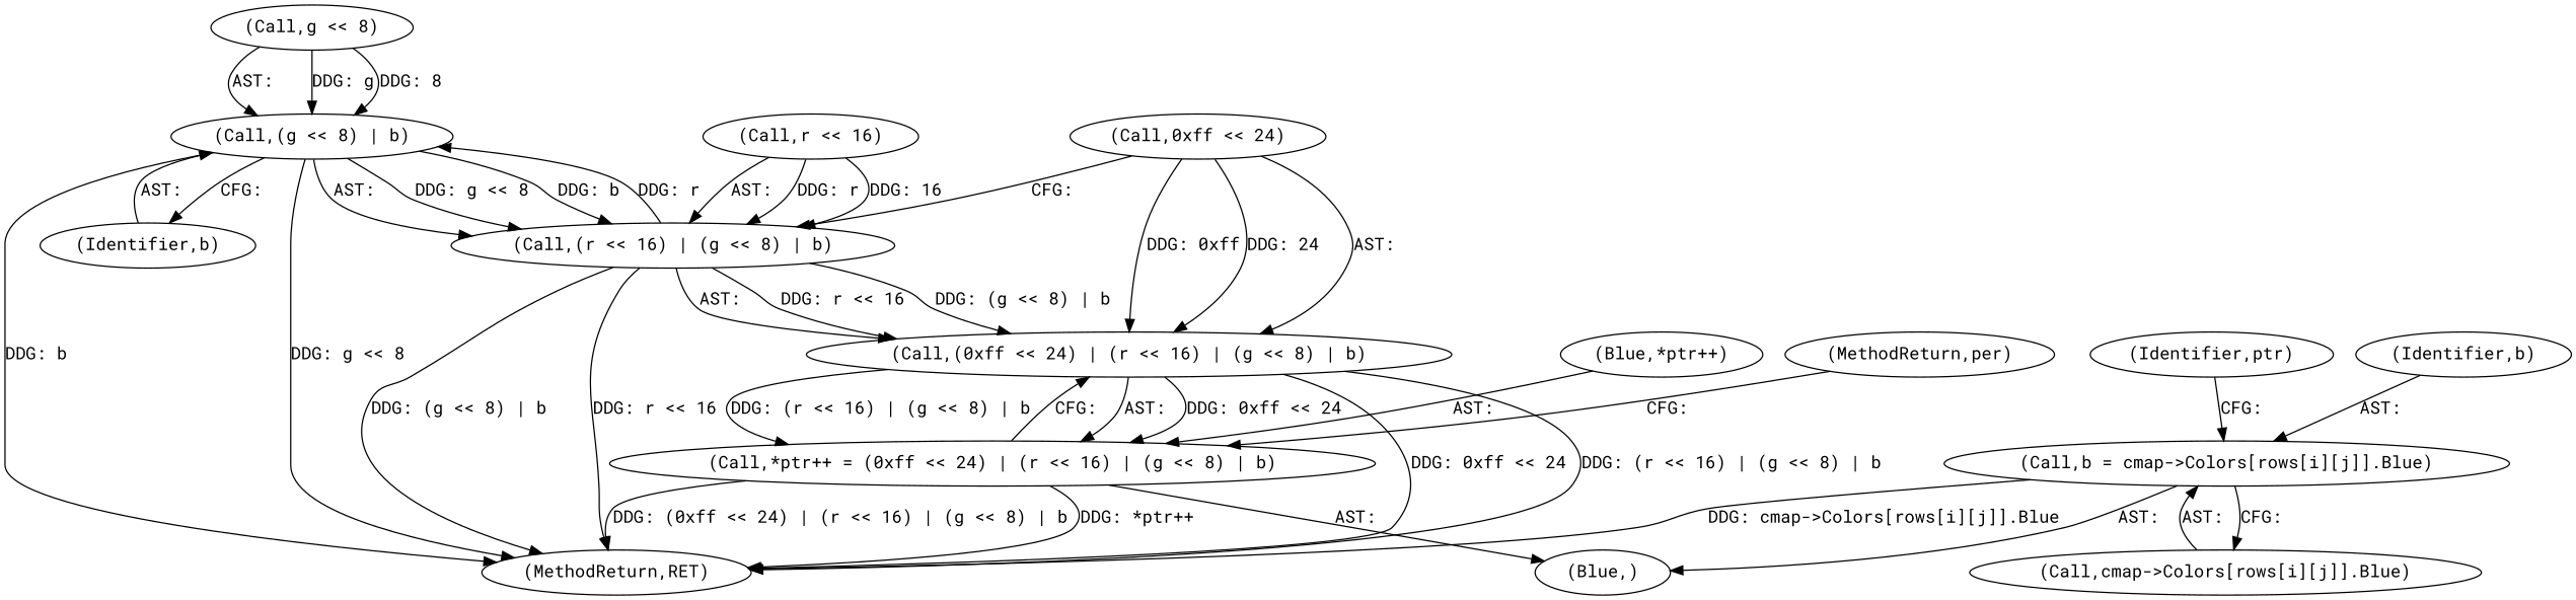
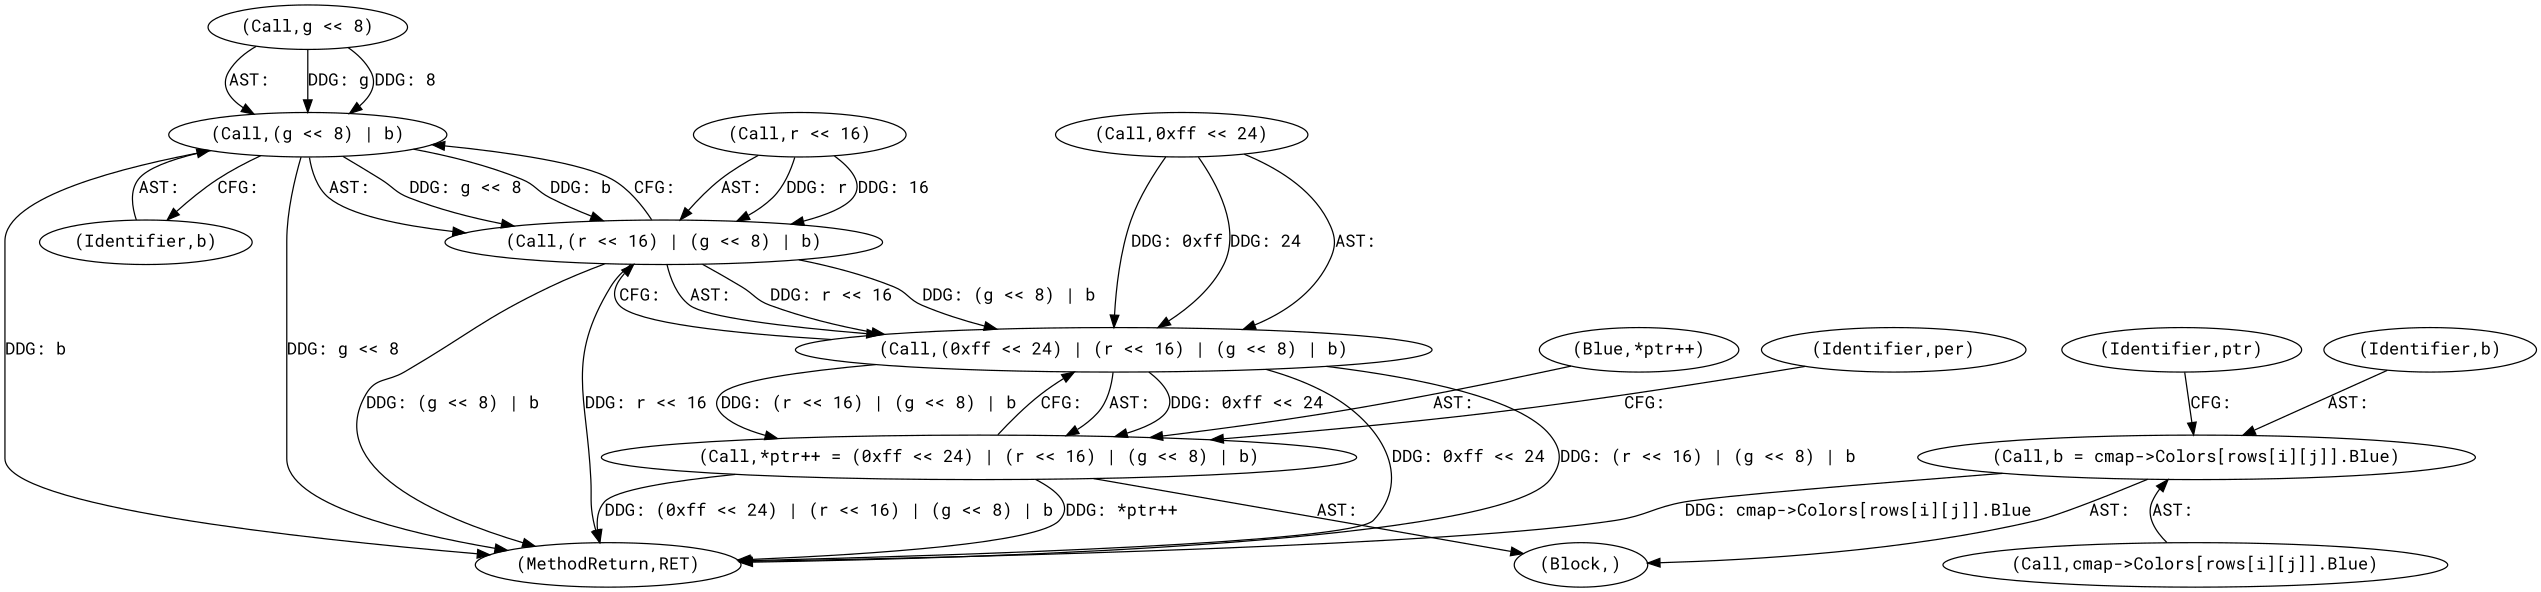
  digraph {
    fontname="Roboto Mono"
    node [fontname="Roboto Mono"]
    edge [fontname="Roboto Mono"]
    n1 [label="(Call,b = cmap->Colors[rows[i][j]].Blue)"]
    n2 [label="(Call,cmap->Colors[rows[i][j]].Blue)"]
    n3 [label="(MethodReturn,RET)"]
-   n4 [label="(Blue,)"]
+   n4 [label="(Block,)"]
    n5 [label="(Call,(g << 8) | b)"]
    n6 [label="(Call,(r << 16) | (g << 8) | b)"]
    n7 [label="(Identifier,b)"]
    n8 [label="(Call,(0xff << 24) | (r << 16) | (g << 8) | b)"]
    n9 [label="(Call,*ptr++ = (0xff << 24) | (r << 16) | (g << 8) | b)"]
    n10 [label="(Call,g << 8)"]
    n11 [label="(Blue,*ptr++)"]
    n12 [label="(Call,r << 16)"]
    n13 [label="(Call,0xff << 24)"]
    n14 [label="(Identifier,ptr)"]
    n15 [label="(Identifier,b)"]
-   n16 [label="(MethodReturn,per)"]
-   n1 -> n2 [label="CFG: "]
+   n16 [label="(Identifier,per)"]
    n1 -> n3 [label="DDG: cmap->Colors[rows[i][j]].Blue"]
    n1 -> n4 [label="AST: "]
    n2 -> n1 [label="AST: "]
    n5 -> n3 [label="DDG: b"]
    n5 -> n3 [label="DDG: g << 8"]
    n5 -> n6 [label="AST: "]
    n5 -> n6 [label="DDG: g << 8"]
    n5 -> n6 [label="DDG: b"]
    n5 -> n7 [label="CFG: "]
    n6 -> n3 [label="DDG: (g << 8) | b"]
    n6 -> n3 [label="DDG: r << 16"]
-   n6 -> n5 [label="DDG: r"]
+   n6 -> n5 [label="CFG: "]
    n6 -> n8 [label="AST: "]
    n6 -> n8 [label="DDG: r << 16"]
    n6 -> n8 [label="DDG: (g << 8) | b"]
    n7 -> n5 [label="AST: "]
    n8 -> n3 [label="DDG: 0xff << 24"]
    n8 -> n3 [label="DDG: (r << 16) | (g << 8) | b"]
-   n13 -> n6 [label="CFG: "]
+   n8 -> n6 [label="CFG: "]
    n8 -> n9 [label="AST: "]
    n8 -> n9 [label="DDG: 0xff << 24"]
    n8 -> n9 [label="DDG: (r << 16) | (g << 8) | b"]
    n9 -> n3 [label="DDG: *ptr++"]
    n9 -> n3 [label="DDG: (0xff << 24) | (r << 16) | (g << 8) | b"]
    n9 -> n4 [label="AST: "]
    n9 -> n8 [label="CFG: "]
    n10 -> n5 [label="AST: "]
    n10 -> n5 [label="DDG: g"]
    n10 -> n5 [label="DDG: 8"]
    n11 -> n9 [label="AST: "]
    n12 -> n6 [label="AST: "]
    n12 -> n6 [label="DDG: r"]
    n12 -> n6 [label="DDG: 16"]
    n13 -> n8 [label="AST: "]
    n13 -> n8 [label="DDG: 0xff"]
    n13 -> n8 [label="DDG: 24"]
    n14 -> n1 [label="CFG: "]
    n15 -> n1 [label="AST: "]
    n16 -> n9 [label="CFG: "]
  }
